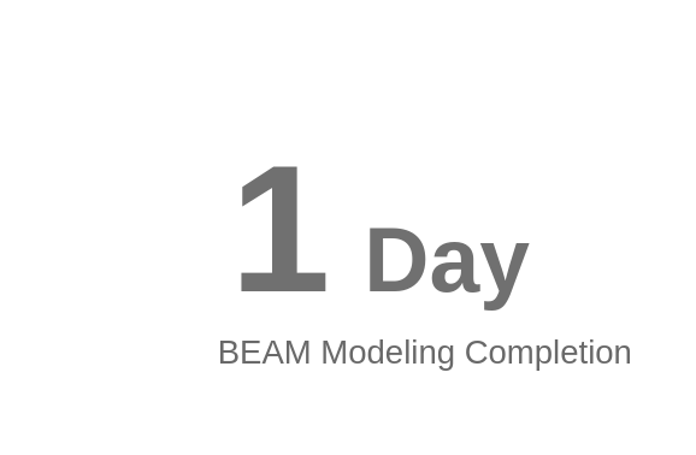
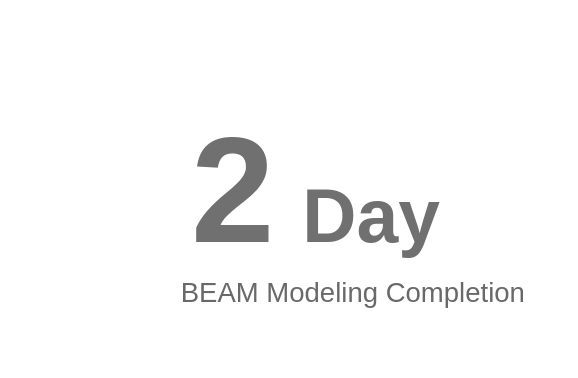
  <mxCell id="0" />
  <mxCell id="1" parent="0" />
- <mxCell id="2" value="&amp;nbsp; &lt;font style=&quot;font-size: 120px&quot;&gt;1&lt;/font&gt; &lt;font style=&quot;font-size: 60px&quot;&gt;Day&lt;/font&gt;" style="rounded=0;whiteSpace=wrap;html=1;fontSize=80;fontStyle=1;fillColor=none;strokeColor=none;fontColor=#707070;" vertex="1" parent="1"><mxGeometry x="20" y="20" width="420" height="260" as="geometry" /></mxCell>
+ <mxCell id="2" value="&amp;nbsp; &lt;font style=&quot;font-size: 120px&quot;&gt;2&lt;/font&gt; &lt;font style=&quot;font-size: 60px&quot;&gt;Day&lt;/font&gt;" style="rounded=0;whiteSpace=wrap;html=1;fontSize=80;fontStyle=1;fillColor=none;strokeColor=none;fontColor=#707070;" vertex="1" parent="1"><mxGeometry x="20" y="20" width="420" height="260" as="geometry" /></mxCell>
  <mxCell id="3" value="&lt;pre class=&quot;tw-data-text tw-text-large XcVN5d tw-ta&quot; id=&quot;tw-target-text&quot; style=&quot;line-height: 36px ; border: none ; padding: 2px 0.14em 2px 0px ; position: relative ; margin-top: -2px ; margin-bottom: -2px ; resize: none ; font-family: inherit ; overflow: hidden ; text-align: left ; width: 270.014px ; overflow-wrap: break-word&quot;&gt;&lt;span lang=&quot;en&quot;&gt;&lt;font style=&quot;font-size: 22px&quot;&gt;BEAM Modeling Completion&lt;/font&gt;&lt;/span&gt;&lt;/pre&gt;" style="rounded=0;whiteSpace=wrap;html=1;fontSize=80;fillColor=none;strokeColor=none;fontStyle=0;fontColor=#696969;" vertex="1" parent="1"><mxGeometry x="150" y="196" width="270" height="54" as="geometry" /></mxCell>
